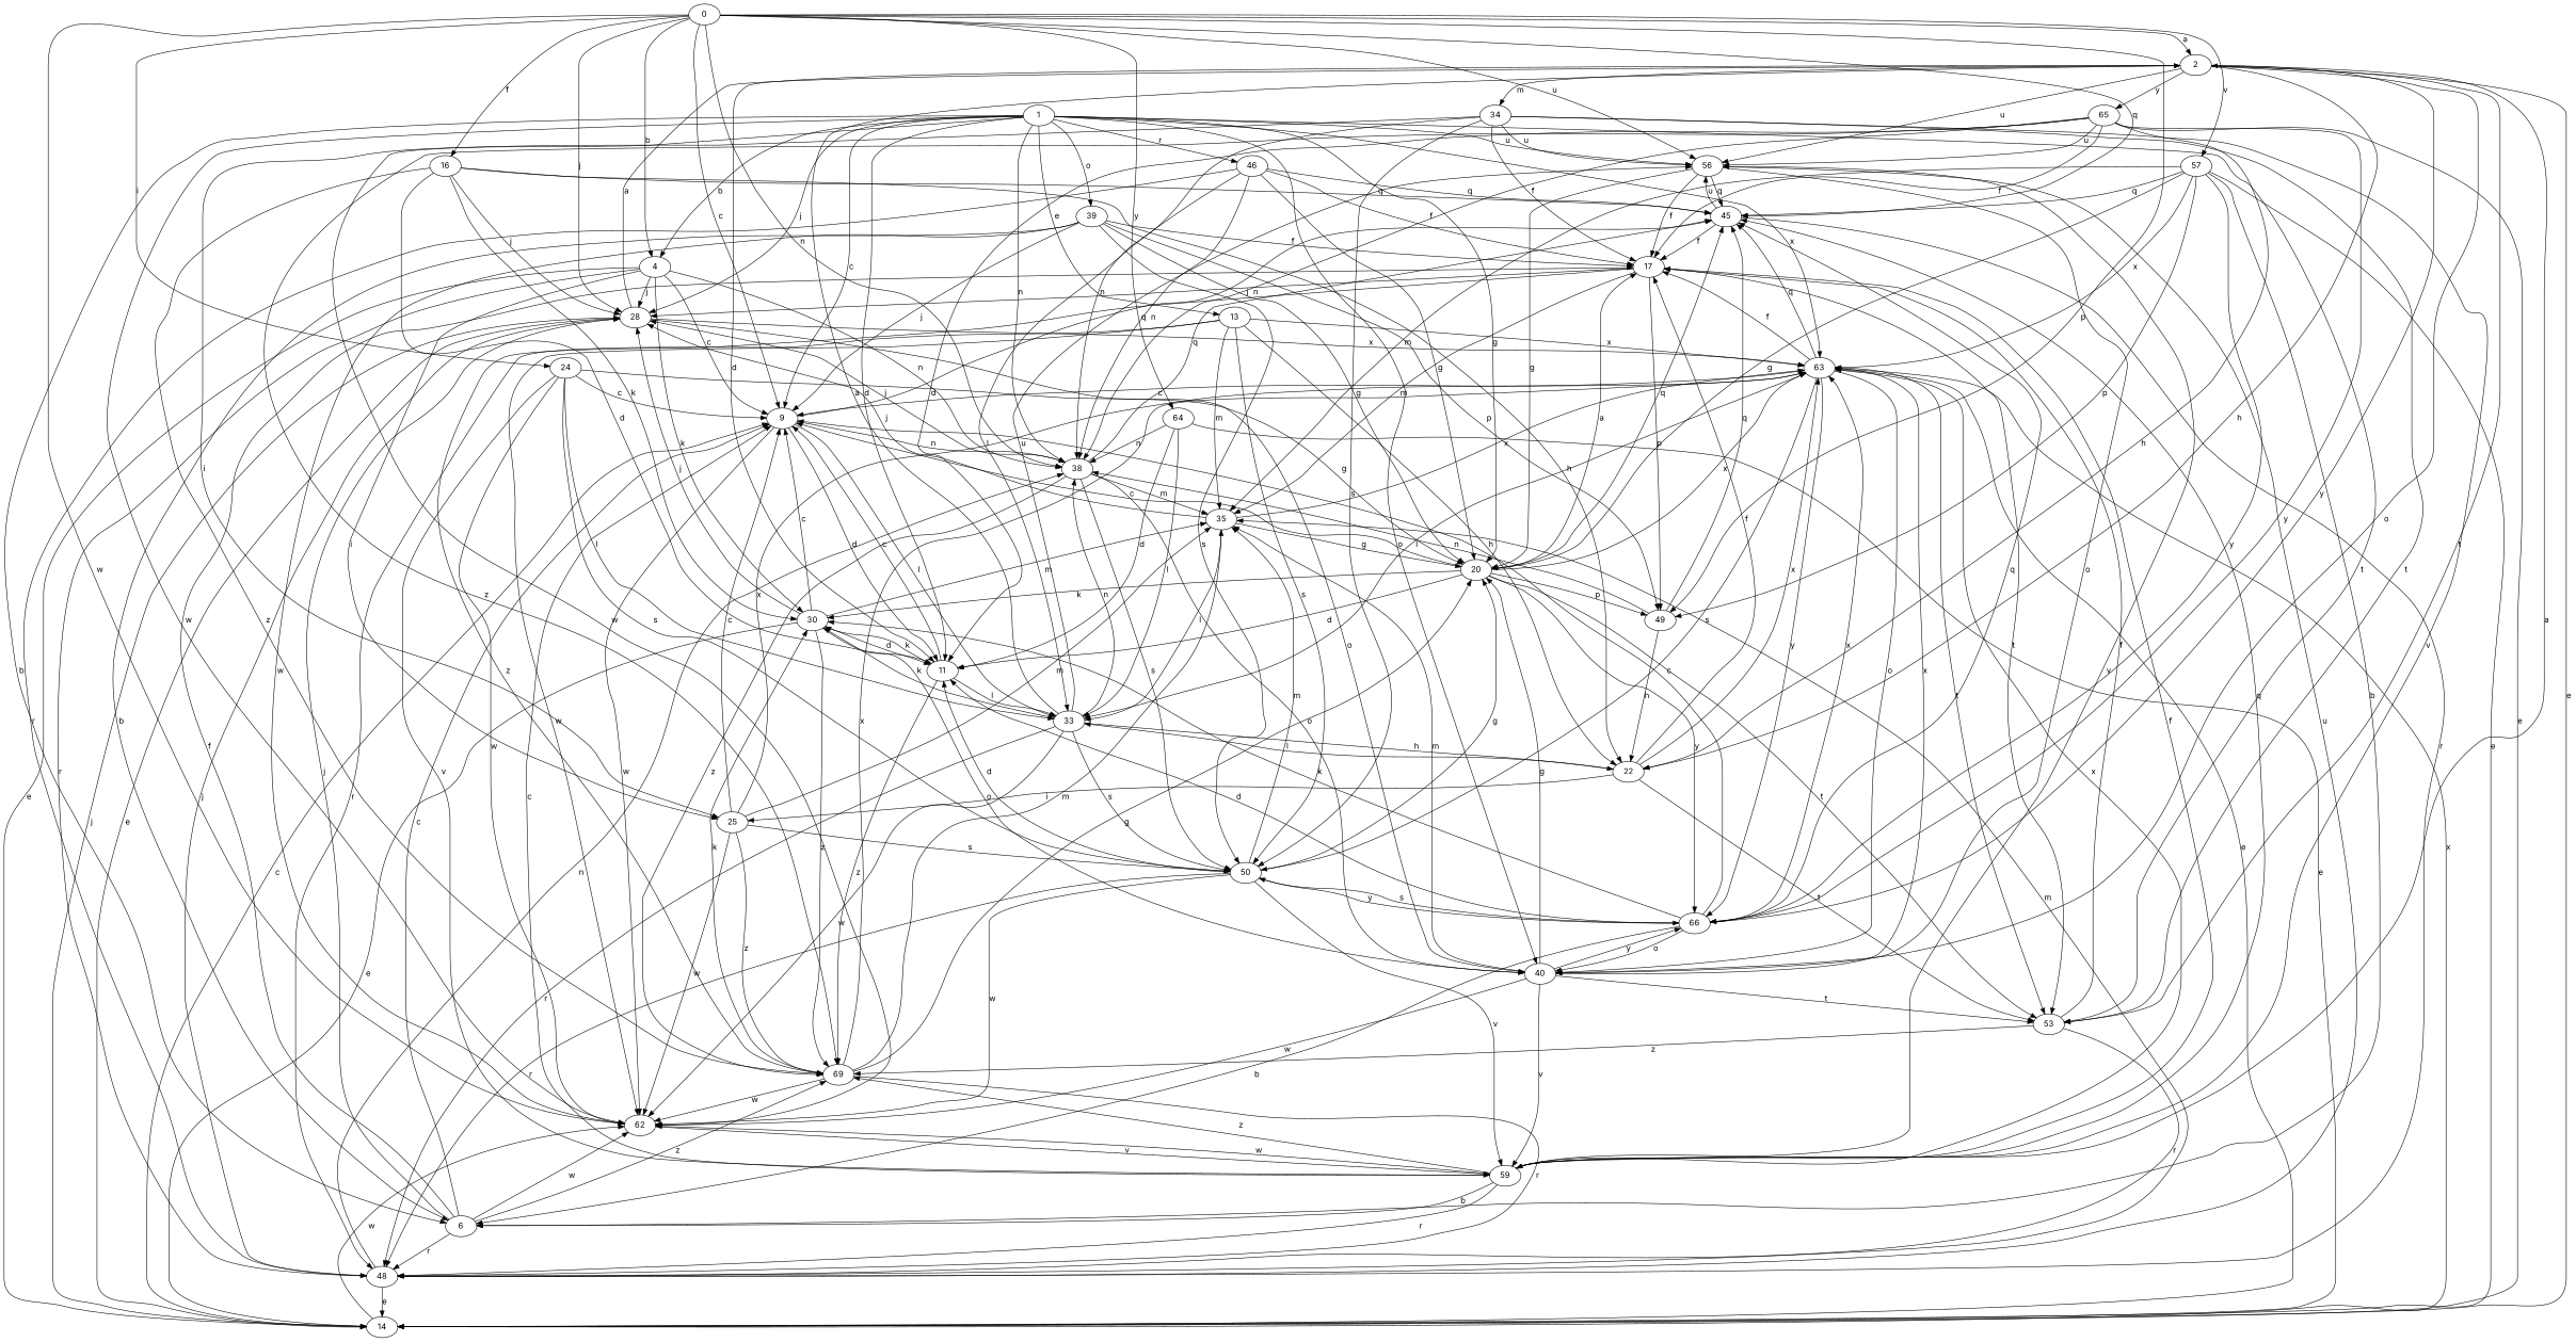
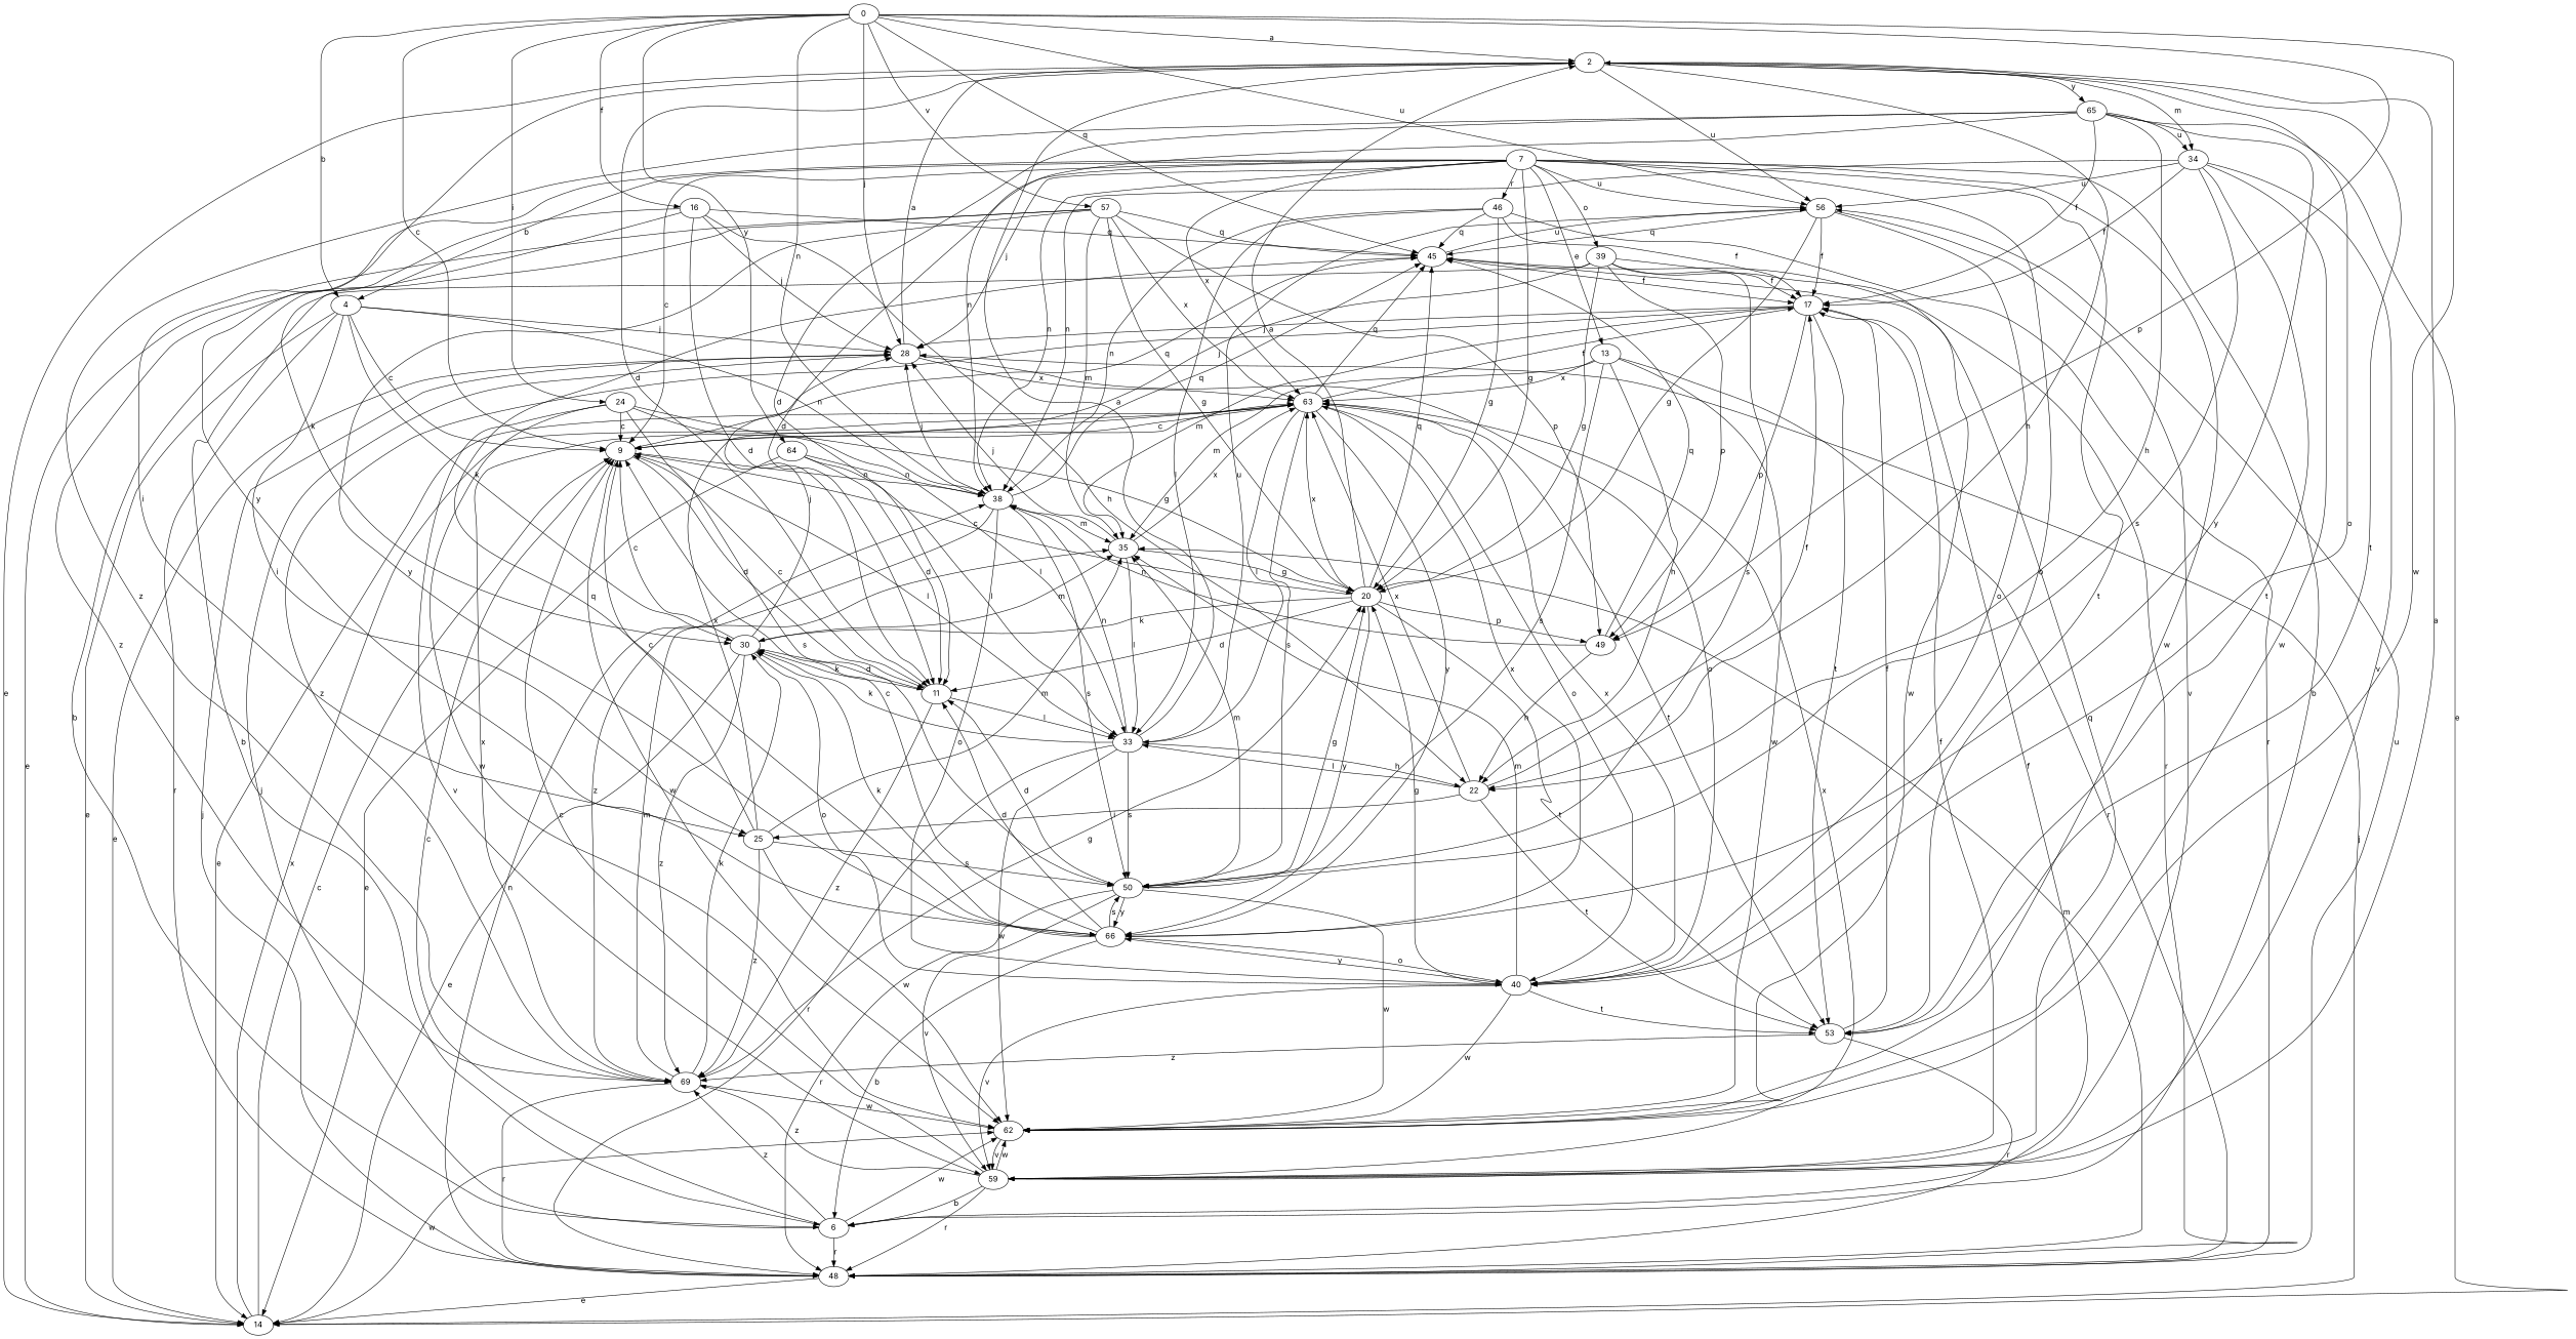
  strict digraph {
    fontname=Inter
    node [fontname=Inter]
    edge [fontname=Inter]
    0
    2
    4
    9
    16
    24
    28
    38
    n9 [label=49]
    45
    56
    57
    62
    64
    11
    40
    53
    14
    22
    34
    65
    66
    25
    30
    48
    33
    69
    20
    50
    59
    63
    35
    17
    6
-   1
+   1 [label=7]
    13
    39
    46
    0 -> 2 [label=a]
    0 -> 4 [label=b]
    0 -> 9 [label=c]
    0 -> 16 [label=f]
    0 -> 24 [label=i]
    0 -> 28 [label=j]
    0 -> 38 [label=n]
    0 -> n9 [label=p]
    0 -> 45 [label=q]
    0 -> 56 [label=u]
    0 -> 57 [label=v]
    0 -> 62 [label=w]
    0 -> 64 [label=y]
    2 -> 56 [label=u]
    2 -> 11 [label=d]
    2 -> 40 [label=o]
    2 -> 53 [label=t]
    2 -> 14 [label=e]
    2 -> 22 [label=h]
    2 -> 34 [label=m]
    2 -> 65 [label=y]
    2 -> 66 [label=y]
    4 -> 9 [label=c]
    4 -> 28 [label=j]
    4 -> 38 [label=n]
    4 -> 14 [label=e]
    4 -> 25 [label=i]
    4 -> 30 [label=k]
    4 -> 48 [label=r]
    9 -> 38 [label=n]
    9 -> 45 [label=q]
    9 -> 62 [label=w]
    9 -> 11 [label=d]
    9 -> 33 [label=l]
    16 -> 28 [label=j]
    16 -> 45 [label=q]
    16 -> 11 [label=d]
    16 -> 22 [label=h]
    16 -> 30 [label=k]
    16 -> 69 [label=z]
    24 -> 9 [label=c]
    24 -> 62 [label=w]
    24 -> 33 [label=l]
    24 -> 20 [label=g]
    24 -> 50 [label=s]
    24 -> 59 [label=v]
    28 -> 2 [label=a]
    28 -> 40 [label=o]
    28 -> 14 [label=e]
    28 -> 63 [label=x]
    38 -> 28 [label=j]
    38 -> 45 [label=q]
    38 -> 40 [label=o]
    38 -> 69 [label=z]
    38 -> 50 [label=s]
    38 -> 35 [label=m]
    n9 -> 38 [label=n]
    n9 -> 45 [label=q]
    n9 -> 22 [label=h]
    45 -> 56 [label=u]
    45 -> 48 [label=r]
    45 -> 17 [label=f]
    56 -> 45 [label=q]
    56 -> 40 [label=o]
    56 -> 20 [label=g]
    56 -> 59 [label=v]
    56 -> 17 [label=f]
    57 -> n9 [label=p]
    57 -> 45 [label=q]
    57 -> 14 [label=e]
    57 -> 66 [label=y]
    57 -> 20 [label=g]
    57 -> 63 [label=x]
    57 -> 35 [label=m]
    57 -> 6 [label=b]
    62 -> 59 [label=v]
    64 -> 38 [label=n]
    64 -> 11 [label=d]
    64 -> 14 [label=e]
    64 -> 33 [label=l]
    11 -> 9 [label=c]
    11 -> 30 [label=k]
    11 -> 33 [label=l]
    11 -> 69 [label=z]
    40 -> 62 [label=w]
    40 -> 53 [label=t]
    40 -> 66 [label=y]
    40 -> 20 [label=g]
    40 -> 59 [label=v]
    40 -> 63 [label=x]
    40 -> 35 [label=m]
    53 -> 48 [label=r]
    53 -> 69 [label=z]
    53 -> 17 [label=f]
    14 -> 9 [label=c]
    14 -> 28 [label=j]
    14 -> 62 [label=w]
    14 -> 63 [label=x]
    22 -> 53 [label=t]
    22 -> 25 [label=i]
    22 -> 33 [label=l]
    22 -> 63 [label=x]
    22 -> 17 [label=f]
    34 -> 38 [label=n]
    34 -> 56 [label=u]
    34 -> 62 [label=w]
    34 -> 53 [label=t]
    34 -> 50 [label=s]
    34 -> 59 [label=v]
    34 -> 17 [label=f]
    65 -> 38 [label=n]
-   65 -> 56 [label=u]
+   65 -> 34 [label=u]
    65 -> 11 [label=d]
    65 -> 14 [label=e]
    65 -> 22 [label=h]
    65 -> 66 [label=y]
    65 -> 69 [label=z]
    65 -> 17 [label=f]
    66 -> 9 [label=c]
    66 -> 45 [label=q]
    66 -> 11 [label=d]
    66 -> 40 [label=o]
    66 -> 30 [label=k]
    66 -> 50 [label=s]
    66 -> 63 [label=x]
    66 -> 6 [label=b]
    25 -> 9 [label=c]
    25 -> 62 [label=w]
    25 -> 69 [label=z]
    25 -> 50 [label=s]
    25 -> 63 [label=x]
    25 -> 35 [label=m]
    30 -> 9 [label=c]
    30 -> 28 [label=j]
    30 -> 11 [label=d]
    30 -> 40 [label=o]
    30 -> 14 [label=e]
    30 -> 69 [label=z]
    30 -> 35 [label=m]
    48 -> 28 [label=j]
    48 -> 38 [label=n]
    48 -> 56 [label=u]
    48 -> 14 [label=e]
    48 -> 35 [label=m]
    33 -> 2 [label=a]
    33 -> 38 [label=n]
    33 -> 56 [label=u]
    33 -> 62 [label=w]
    33 -> 22 [label=h]
    33 -> 30 [label=k]
    33 -> 48 [label=r]
    33 -> 50 [label=s]
    69 -> 62 [label=w]
    69 -> 30 [label=k]
    69 -> 48 [label=r]
    69 -> 20 [label=g]
    69 -> 63 [label=x]
    69 -> 35 [label=m]
-   20 -> 17 [label=a]
+   20 -> 2 [label=a]
    20 -> 9 [label=c]
    20 -> n9 [label=p]
    20 -> 45 [label=q]
    20 -> 11 [label=d]
    20 -> 53 [label=t]
    20 -> 66 [label=y]
    20 -> 30 [label=k]
    20 -> 63 [label=x]
    50 -> 62 [label=w]
    50 -> 11 [label=d]
    50 -> 66 [label=y]
    50 -> 48 [label=r]
    50 -> 20 [label=g]
    50 -> 59 [label=v]
    50 -> 35 [label=m]
    59 -> 2 [label=a]
    59 -> 9 [label=c]
    59 -> 45 [label=q]
    59 -> 62 [label=w]
    59 -> 48 [label=r]
    59 -> 69 [label=z]
    59 -> 63 [label=x]
    59 -> 17 [label=f]
    59 -> 6 [label=b]
    63 -> 9 [label=c]
    63 -> 45 [label=q]
    63 -> 40 [label=o]
    63 -> 53 [label=t]
    63 -> 14 [label=e]
    63 -> 66 [label=y]
    63 -> 33 [label=l]
    63 -> 50 [label=s]
    63 -> 17 [label=f]
    35 -> 28 [label=j]
    35 -> 33 [label=l]
    35 -> 20 [label=g]
    35 -> 63 [label=x]
    17 -> 28 [label=j]
    17 -> n9 [label=p]
    17 -> 53 [label=t]
    17 -> 69 [label=z]
    17 -> 35 [label=m]
    6 -> 9 [label=c]
    6 -> 28 [label=j]
    6 -> 62 [label=w]
    6 -> 48 [label=r]
    6 -> 69 [label=z]
    6 -> 17 [label=f]
    1 -> 4 [label=b]
    1 -> 9 [label=c]
    1 -> 28 [label=j]
    1 -> 38 [label=n]
    1 -> 56 [label=u]
    1 -> 62 [label=w]
    1 -> 11 [label=d]
    1 -> 40 [label=o]
    1 -> 53 [label=t]
    1 -> 25 [label=i]
    1 -> 20 [label=g]
    1 -> 63 [label=x]
    1 -> 6 [label=b]
    1 -> 13 [label=e]
    1 -> 39 [label=o]
    1 -> 46 [label=r]
    13 -> 62 [label=w]
    13 -> 22 [label=h]
    13 -> 48 [label=r]
    13 -> 50 [label=s]
    13 -> 63 [label=x]
    13 -> 35 [label=m]
    39 -> 9 [label=j]
    39 -> n9 [label=p]
    39 -> 62 [label=w]
    39 -> 20 [label=g]
    39 -> 50 [label=s]
    39 -> 17 [label=f]
    39 -> 6 [label=b]
    46 -> 38 [label=n]
    46 -> 45 [label=q]
    46 -> 48 [label=r]
    46 -> 33 [label=l]
    46 -> 20 [label=g]
    46 -> 17 [label=f]
  }
